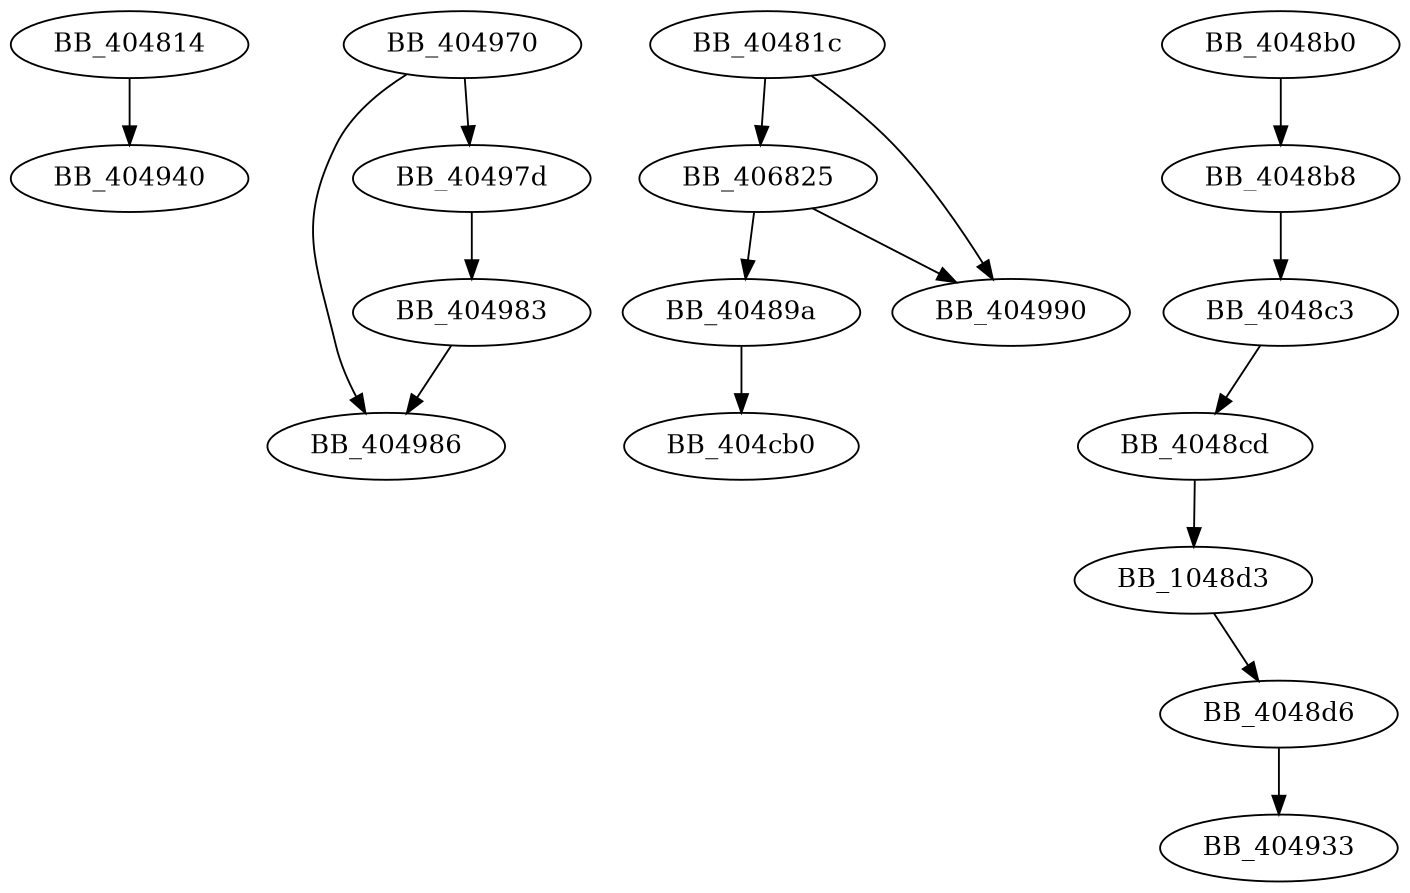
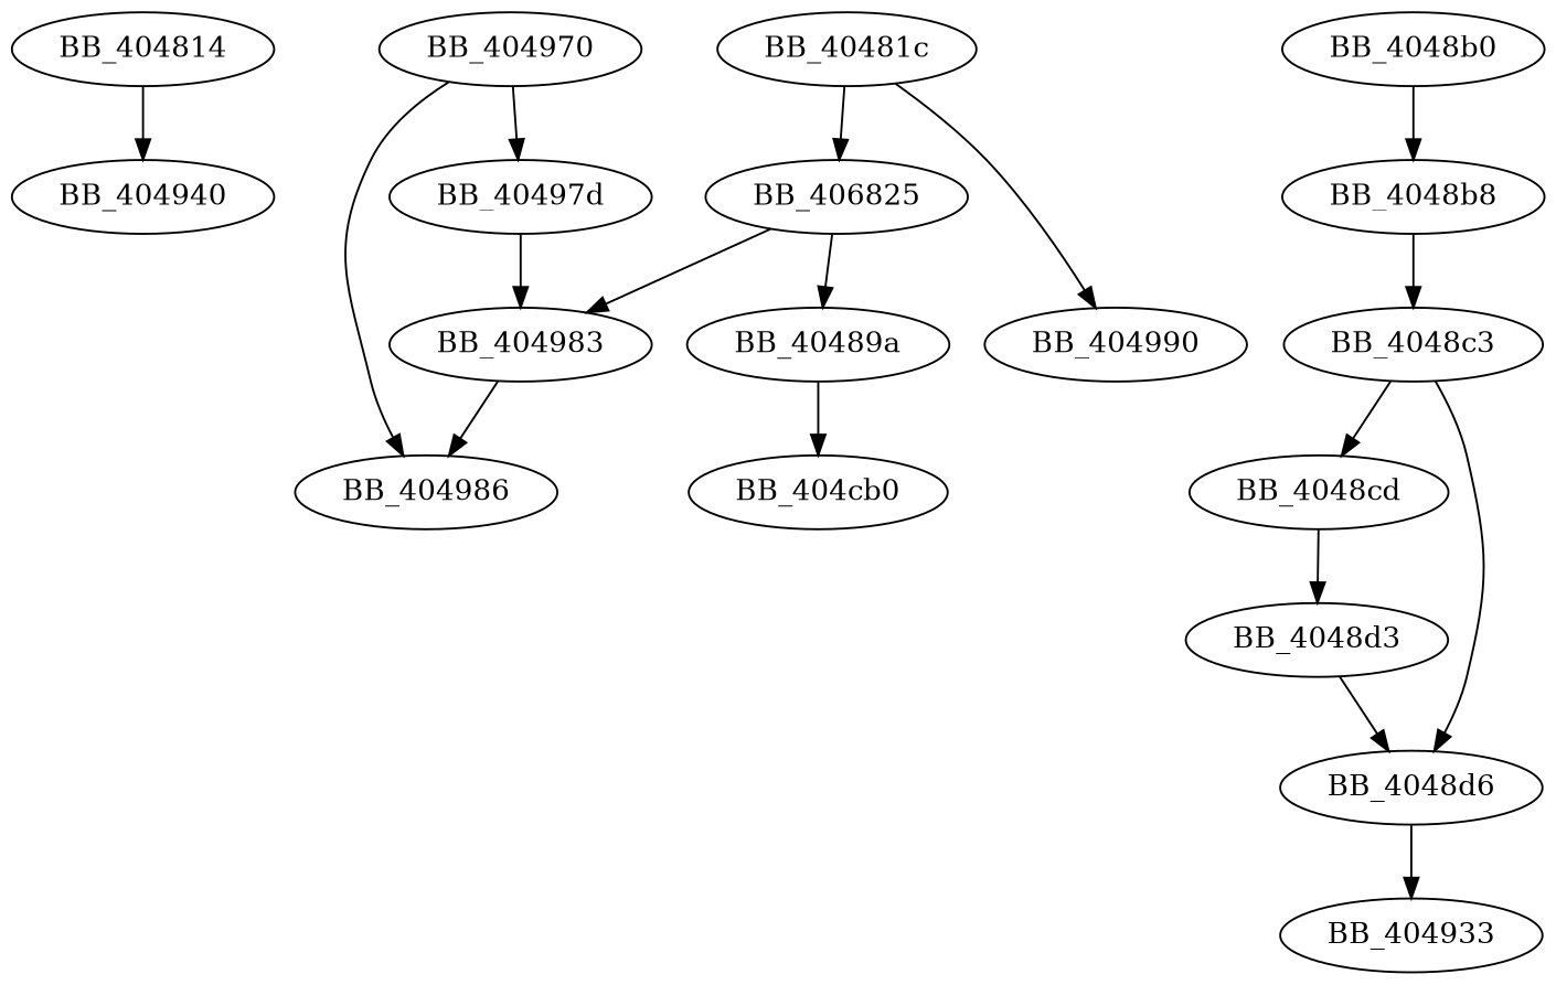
  digraph {
    BB_404814
    BB_404940
    BB_404970
    BB_40497d
    BB_404986
    n6 [label=BB_406825]
    BB_40481c
    BB_404990
    BB_40489a
    BB_404cb0
    BB_4048b0
    BB_4048b8
    BB_4048c3
    BB_4048cd
    BB_4048d6
-   BB_4048d3 [label=BB_1048d3]
+   BB_4048d3
    BB_404933
    BB_404983
    BB_404814 -> BB_404940
    BB_404970 -> BB_40497d
    BB_404970 -> BB_404986
    BB_40497d -> BB_404983
-   n6 -> BB_404990
+   n6 -> BB_404983
    n6 -> BB_40489a
    BB_40481c -> n6
    BB_40481c -> BB_404990
    BB_40489a -> BB_404cb0
    BB_4048b0 -> BB_4048b8
    BB_4048b8 -> BB_4048c3
    BB_4048c3 -> BB_4048cd
+   BB_4048c3 -> BB_4048d6
    BB_4048cd -> BB_4048d3
    BB_4048d6 -> BB_404933
    BB_4048d3 -> BB_4048d6
    BB_404983 -> BB_404986
  }
